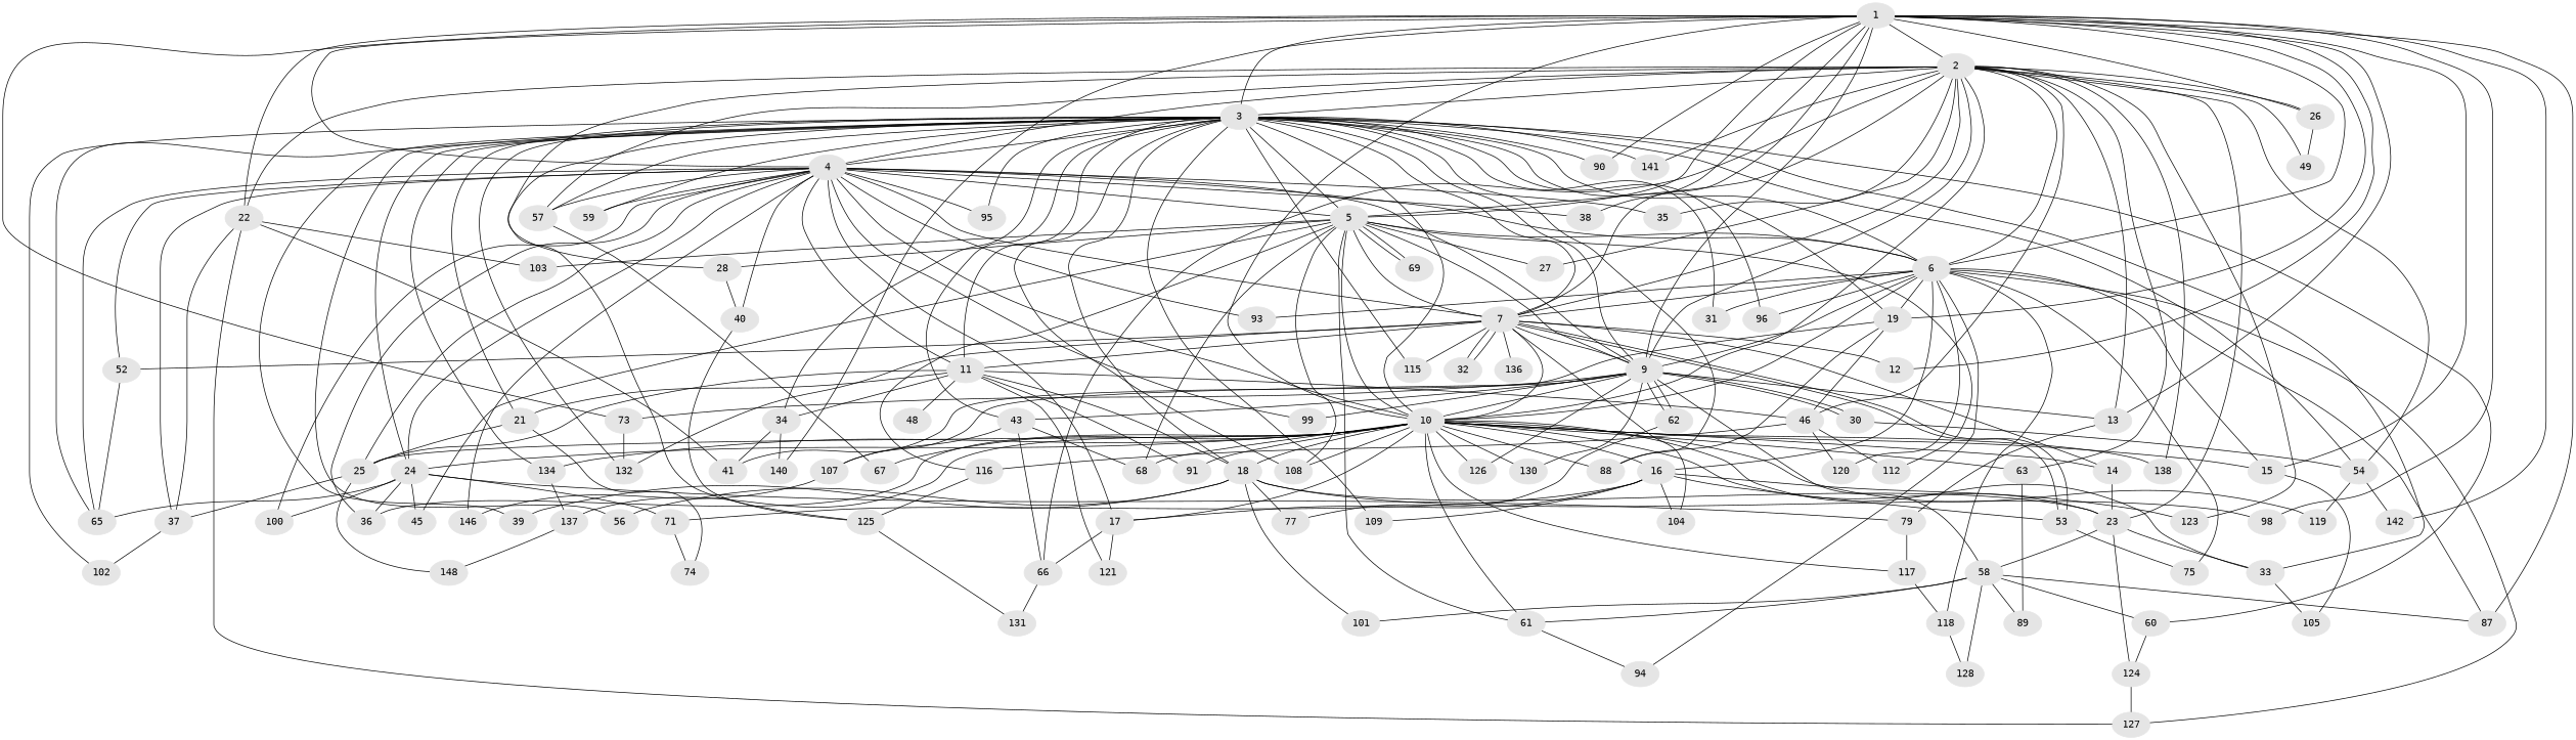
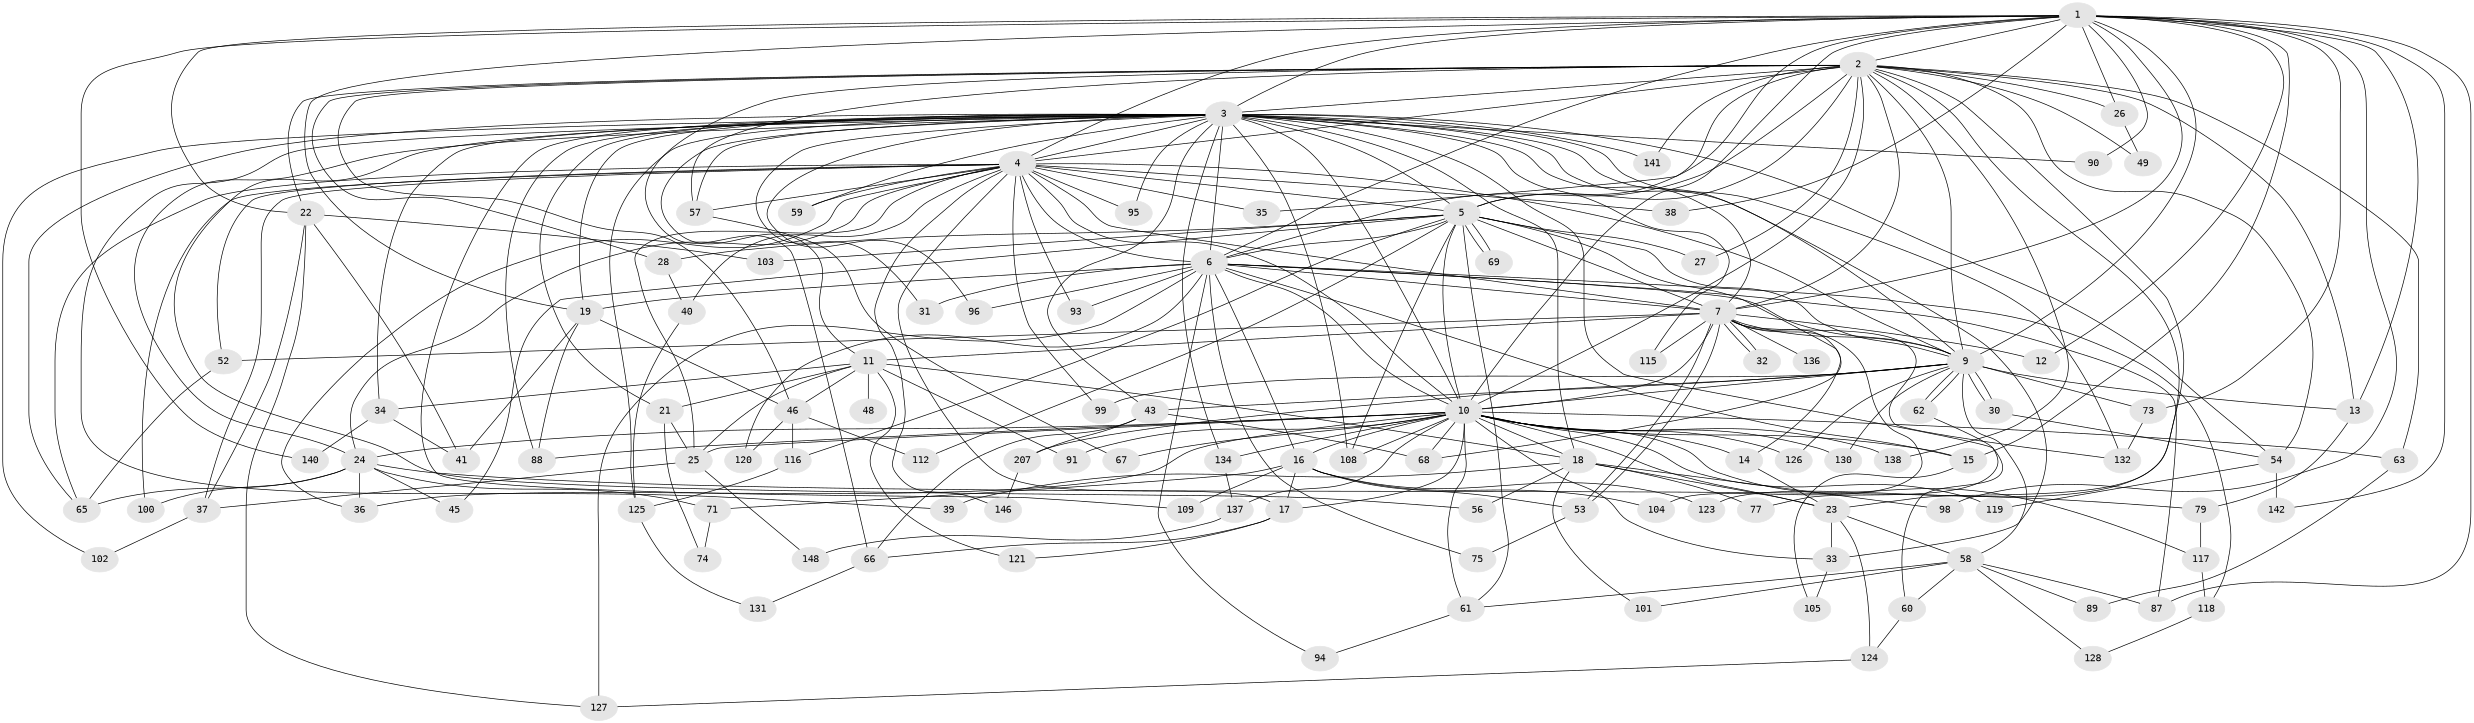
  graph {
    fontname="DejaVu Sans Mono"
    node [color=gray90 fontname="DejaVu Sans Mono" style=filled]
    edge [fontname="DejaVu Sans Mono"]
    1 [super="+122"]
    2 [super="+47"]
    3 [super="+8"]
    4 [super="+70"]
    5 [super="+44"]
    6 [super="+97"]
    7 [super="+114"]
    9 [super="+72"]
    10 [super="+50"]
    12
    13
    15 [super="+64"]
    19 [super="+20"]
    22 [super="+42"]
    26
    38
    73 [super="+147"]
    87 [super="+133"]
    90
    98
    140
    142
    23 [super="+81"]
    27
    28
    35
    46 [super="+106"]
    49
    54 [super="+111"]
    57 [super="+110"]
    63
    66 [super="+80"]
    123
    138
    141
    11 [super="+76"]
    18 [super="+135"]
    21 [super="+143"]
    24 [super="+29"]
    31
    33 [super="+55"]
    34
    39
    43 [super="+78"]
    56
    59
    60
    65 [super="+145"]
    88 [super="+139"]
    95
    96
    102
    108
    109
    115
    125 [super="+129"]
    132
    134
    17 [super="+85"]
    25 [super="+82"]
    36
    37 [super="+92"]
    40
    52 [super="+86"]
    93
    99
    100
    146
    45
    61 [super="+84"]
    68
    69
    103
    112
    116
    16
    75
    94
    118
    120
    127 [super="+144"]
    14 [super="+51"]
    32
    53 [super="+113"]
    104
    136
    30
    58
    62
-   107
+   107 [label=207]
    126
    130
    67
    91
    117
    119
    137
    79
    105
    41
    124
    89
    131
    48
    121
    77
    101
    74
    71
    148
    128
    1 -- 2
    1 -- 3 [weight=2]
    1 -- 4
    1 -- 5
    1 -- 6
    1 -- 7
    1 -- 9
    1 -- 10
    1 -- 12
    1 -- 13
    1 -- 15
    1 -- 19
    1 -- 22
    1 -- 26
    1 -- 38
    1 -- 73
    1 -- 87
    1 -- 90
    1 -- 98
    1 -- 140
    1 -- 142
    2 -- 3 [weight=2]
    2 -- 4 [weight=2]
    2 -- 5 [weight=2]
    2 -- 6
    2 -- 7
    2 -- 9
    2 -- 10
    2 -- 13
    2 -- 22
    2 -- 26
    2 -- 23
    2 -- 27
    2 -- 28
    2 -- 35
    2 -- 46
    2 -- 49
    2 -- 54
    2 -- 57
    2 -- 63
    2 -- 66
    2 -- 123
    2 -- 138
    2 -- 141
    3 -- 4 [weight=2]
    3 -- 5 [weight=2]
    3 -- 6 [weight=2]
    3 -- 7 [weight=2]
    3 -- 9 [weight=2]
    3 -- 10 [weight=2]
    3 -- 19
    3 -- 90
    3 -- 54
    3 -- 57
    3 -- 141
    3 -- 11
    3 -- 18
    3 -- 21
    3 -- 24
    3 -- 31
    3 -- 33
    3 -- 34
    3 -- 39
    3 -- 43
    3 -- 56
    3 -- 59
    3 -- 60
    3 -- 65
    3 -- 88
    3 -- 95
    3 -- 96
    3 -- 102
    3 -- 108
    3 -- 109
    3 -- 115
    3 -- 125
    3 -- 132
    3 -- 134
    4 -- 5
    4 -- 6
    4 -- 7
    4 -- 9
    4 -- 10
    4 -- 38
    4 -- 35
    4 -- 57
-   4 -- 11
    4 -- 24
    4 -- 59
    4 -- 65
    4 -- 95
    4 -- 17
    4 -- 25
    4 -- 36
    4 -- 37
    4 -- 40
    4 -- 52
    4 -- 93
    4 -- 99
    4 -- 100
    4 -- 146
    5 -- 6
    5 -- 7
    5 -- 9
    5 -- 10
    5 -- 27
    5 -- 28
    5 -- 108
    5 -- 45
    5 -- 61
    5 -- 68
    5 -- 69
    5 -- 69
    5 -- 103
    5 -- 112
    5 -- 116
    6 -- 7 [weight=2]
    6 -- 9
    6 -- 10
    6 -- 15
    6 -- 19
    6 -- 87
    6 -- 31
    6 -- 96
    6 -- 93
    6 -- 16
    6 -- 75
    6 -- 94
    6 -- 118
    6 -- 120
    6 -- 127
    7 -- 9
    7 -- 10
    7 -- 12
    7 -- 11
    7 -- 115
    7 -- 132
    7 -- 52
    7 -- 14
    7 -- 32
    7 -- 32
    7 -- 53 [weight=2]
    7 -- 53
    7 -- 104
    7 -- 136 [weight=2]
    9 -- 10 [weight=2]
    9 -- 13
    9 -- 73
    9 -- 43
    9 -- 99
    9 -- 30
    9 -- 30
    9 -- 58
    9 -- 62
    9 -- 62
    9 -- 107
    9 -- 126
    9 -- 130
    10 -- 15
    10 -- 23
    10 -- 63
    10 -- 138
    10 -- 18
    10 -- 24
    10 -- 33
    10 -- 88
    10 -- 108
    10 -- 134
    10 -- 17
    10 -- 25
    10 -- 36
    10 -- 61
    10 -- 68
    10 -- 16
    10 -- 14
    10 -- 126
    10 -- 130
    10 -- 67
    10 -- 91
    10 -- 117
    10 -- 119
    10 -- 137
    13 -- 79
    15 -- 105
    19 -- 46
    19 -- 88
    19 -- 41
    22 -- 37
    22 -- 103
    22 -- 127
    22 -- 41
    26 -- 49
    73 -- 132
    23 -- 33
    23 -- 58
    23 -- 124
    28 -- 40
    46 -- 112
    46 -- 116
    46 -- 120
    54 -- 142
    54 -- 119
    57 -- 67
    63 -- 89
    66 -- 131
    11 -- 46
    11 -- 18
    11 -- 21
    11 -- 34
    11 -- 25
    11 -- 91
    11 -- 48
    11 -- 121
    18 -- 98
    18 -- 23
    18 -- 39
    18 -- 56
    18 -- 77
    18 -- 101
    21 -- 25
    21 -- 74
    24 -- 65
    24 -- 36
    24 -- 100
    24 -- 45
    24 -- 79
    24 -- 71
    33 -- 105
    34 -- 140
    34 -- 41
    43 -- 66
    43 -- 68
    43 -- 107
    60 -- 124
    125 -- 131
    134 -- 137
    17 -- 66
    17 -- 121
    25 -- 37
    25 -- 148
    37 -- 102
    40 -- 125
    52 -- 65
    61 -- 94
    116 -- 125
    16 -- 123
    16 -- 109
    16 -- 17
    16 -- 53
    16 -- 104
    16 -- 71
    118 -- 128
    14 -- 23
    53 -- 75
    30 -- 54
    58 -- 87
    58 -- 60
    58 -- 61
    58 -- 89
    58 -- 101
    58 -- 128
    62 -- 77
    107 -- 146
    117 -- 118
    137 -- 148
    79 -- 117
    124 -- 127
    71 -- 74
  }
